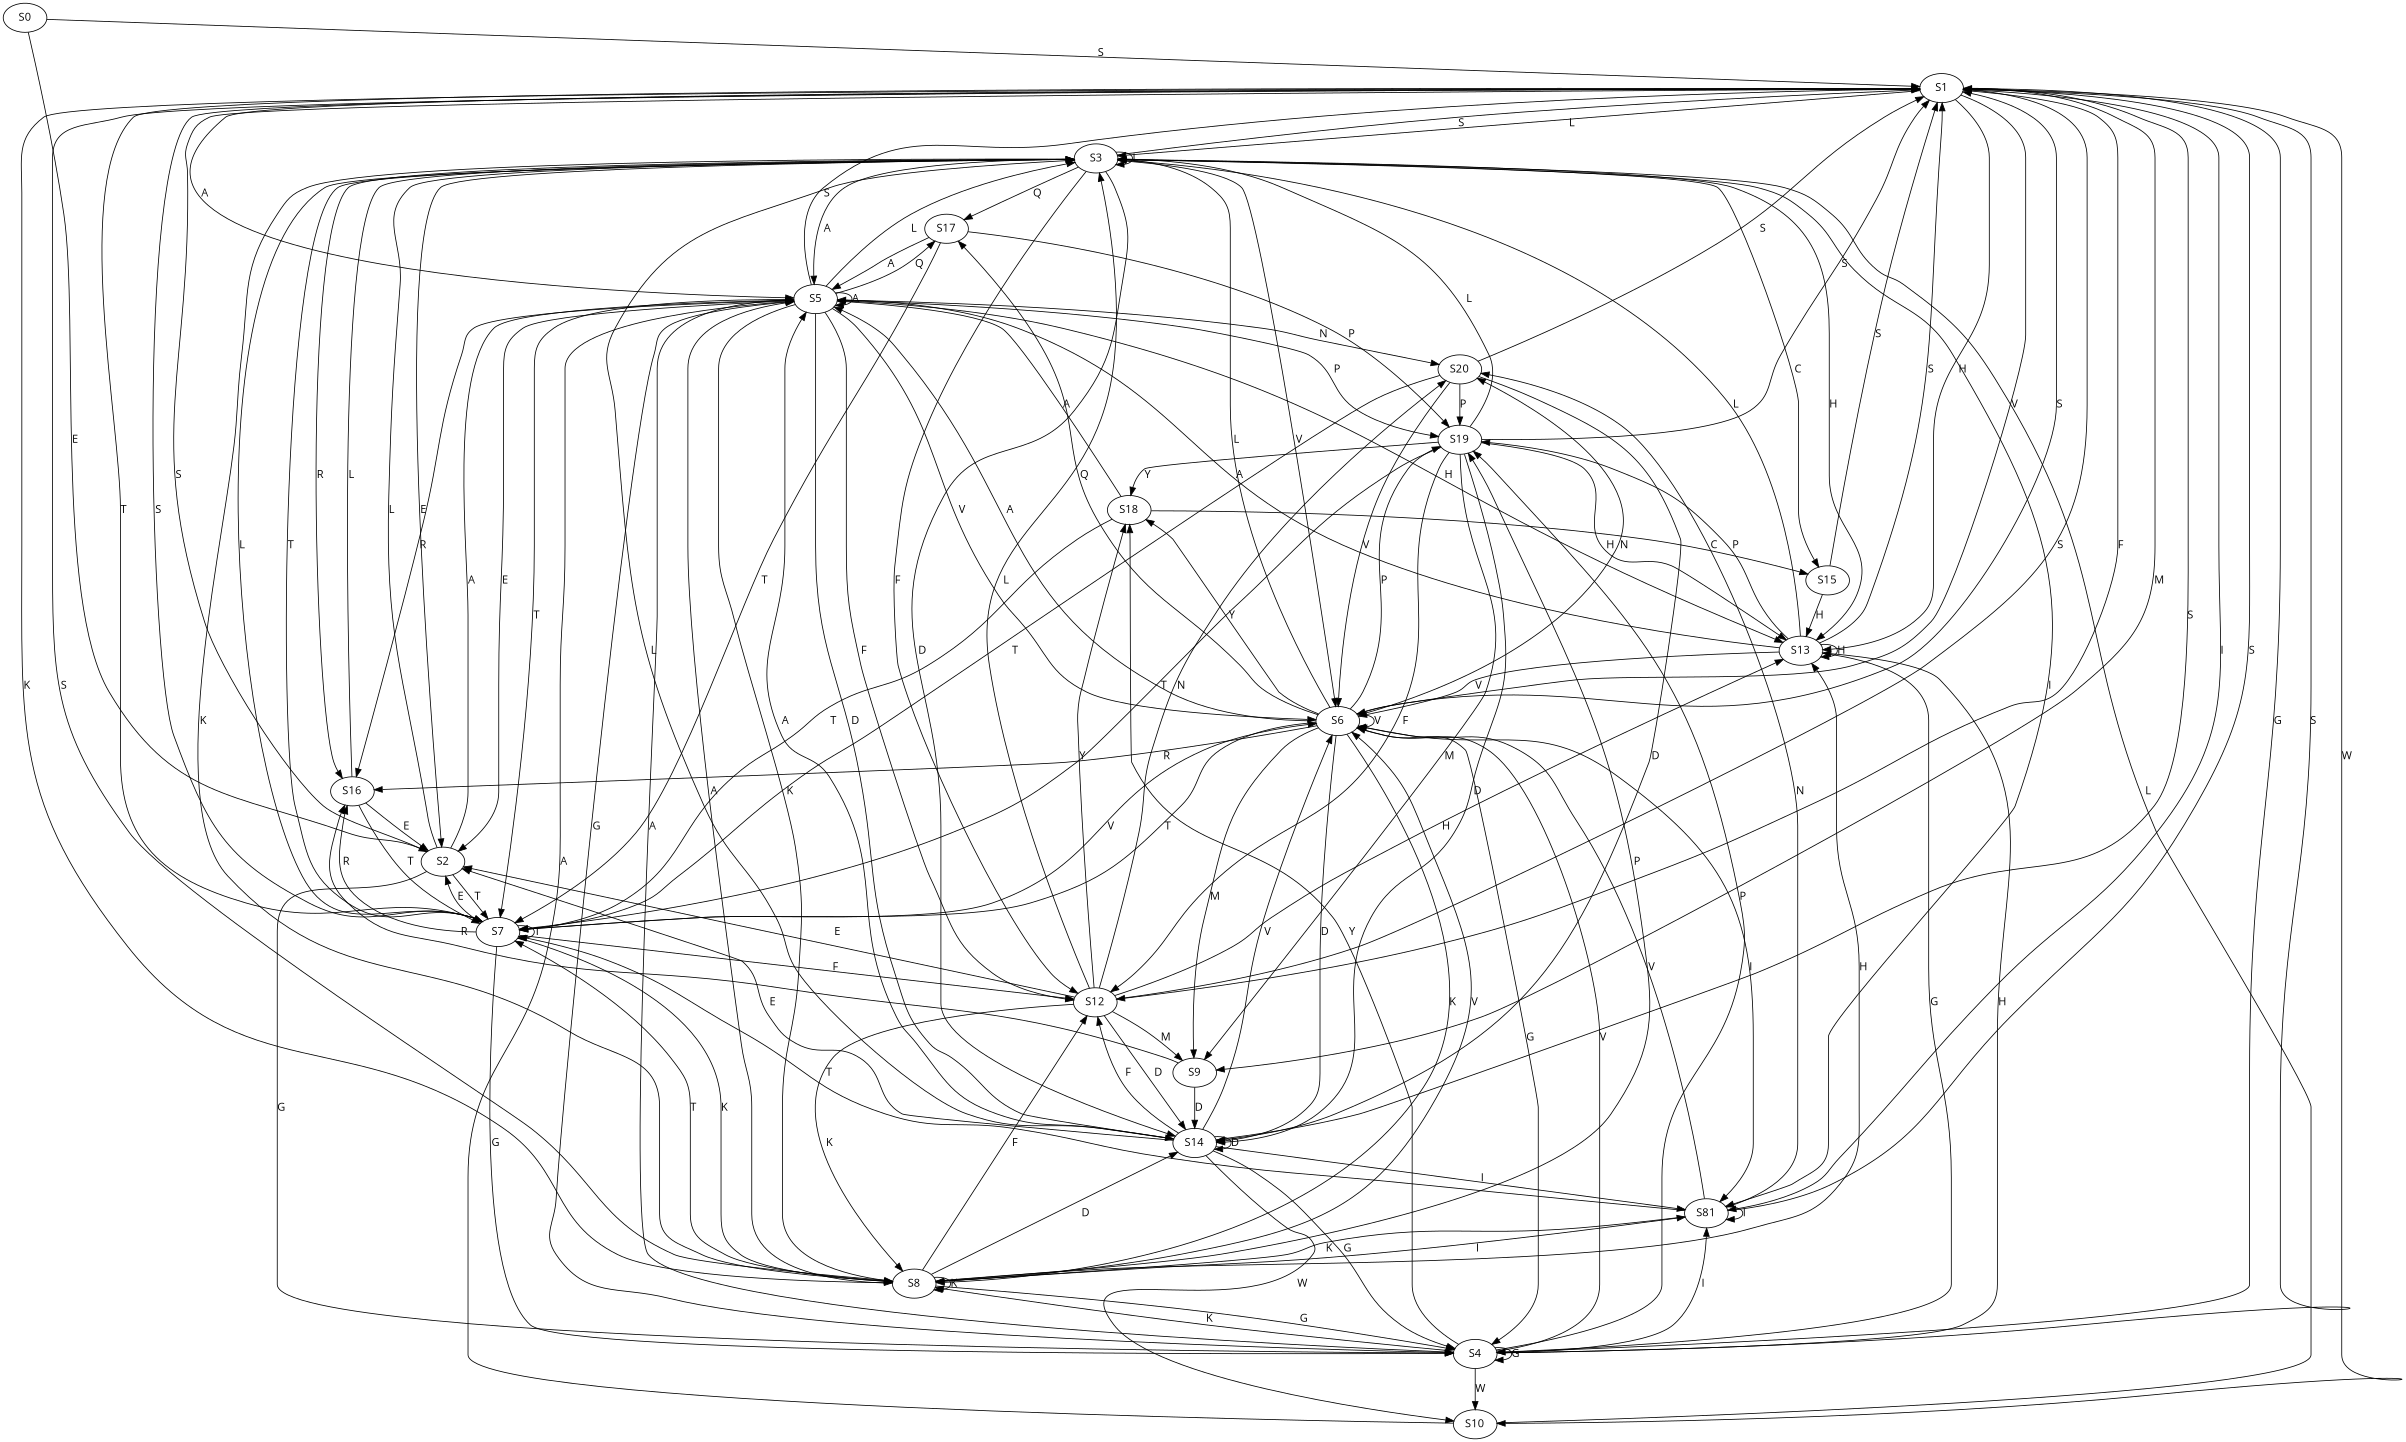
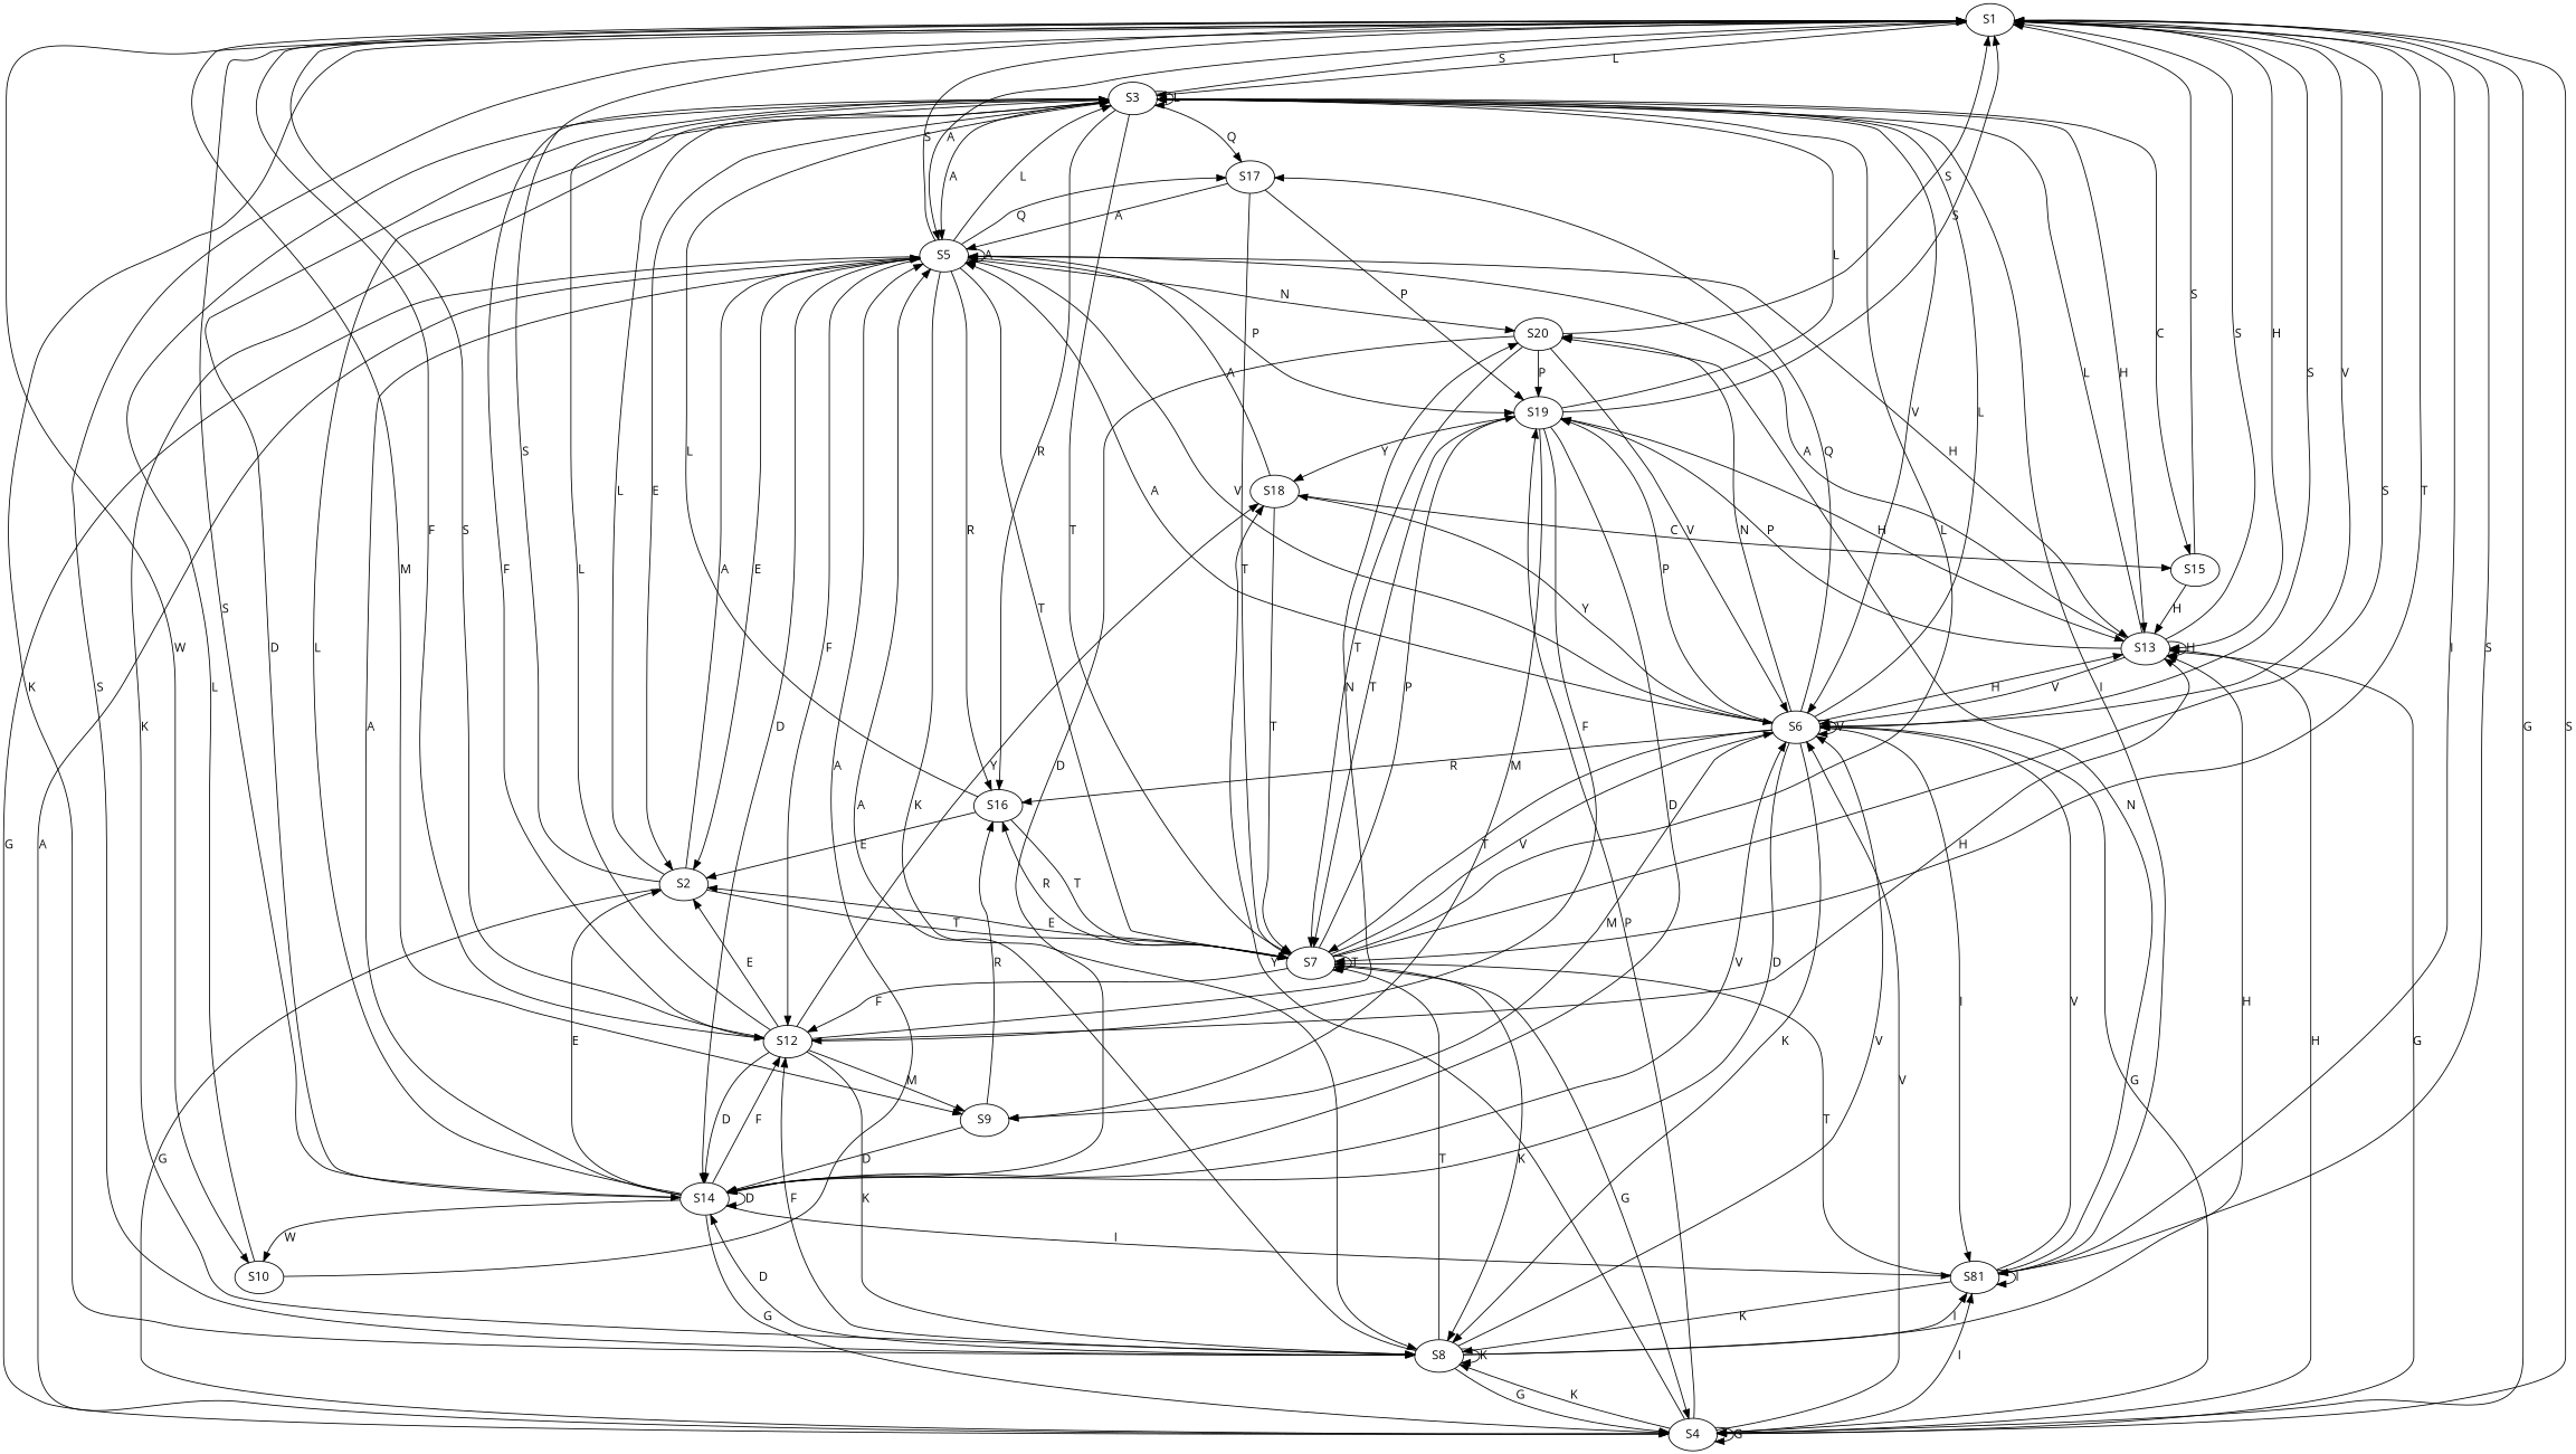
  strict digraph {
    fontname="Open Sans"
    node [fontname="Open Sans"]
    edge [fontname="Open Sans"]
-   S0
    S1
    S2
    S3
    S4
    S5
    S6
    S7
    S8
    S9
    S10
    n12 [label=S81]
    S12
    S13
    S14
    S15
    S16
    S17
    S18
    S19
    S20
-   S0 -> S1 [label=S]
-   S0 -> S2 [label=E]
    S1 -> S3 [label=L]
    S1 -> S4 [label=G]
    S1 -> S5 [label=A]
    S1 -> S6 [label=V]
    S1 -> S7 [label=T]
    S1 -> S8 [label=K]
    S1 -> S9 [label=M]
    S1 -> S10 [label=W]
    S1 -> n12 [label=I]
    S1 -> S12 [label=F]
    S1 -> S13 [label=H]
    S2 -> S1 [label=S]
    S2 -> S3 [label=L]
    S2 -> S4 [label=G]
    S2 -> S5 [label=A]
    S2 -> S7 [label=T]
    S3 -> S1 [label=S]
    S3 -> S2 [label=E]
    S3 -> S3 [label=L]
    S3 -> S5 [label=A]
    S3 -> S6 [label=V]
    S3 -> S7 [label=T]
    S3 -> S8 [label=K]
    S3 -> n12 [label=I]
    S3 -> S12 [label=F]
    S3 -> S13 [label=H]
    S3 -> S14 [label=D]
    S3 -> S15 [label=C]
    S3 -> S16 [label=R]
    S3 -> S17 [label=Q]
    S4 -> S1 [label=S]
    S4 -> S4 [label=G]
    S4 -> S5 [label=A]
    S4 -> S6 [label=V]
    S4 -> S8 [label=K]
-   S4 -> S10 [label=W]
    S4 -> n12 [label=I]
    S4 -> S13 [label=H]
    S4 -> S18 [label=Y]
    S4 -> S19 [label=P]
    S5 -> S1 [label=S]
    S5 -> S2 [label=E]
    S5 -> S3 [label=L]
    S5 -> S4 [label=G]
    S5 -> S5 [label=A]
    S5 -> S6 [label=V]
    S5 -> S7 [label=T]
    S5 -> S8 [label=K]
    S5 -> S12 [label=F]
    S5 -> S13 [label=H]
    S5 -> S14 [label=D]
    S5 -> S16 [label=R]
    S5 -> S17 [label=Q]
    S5 -> S19 [label=P]
    S5 -> S20 [label=N]
    S6 -> S1 [label=S]
    S6 -> S3 [label=L]
    S6 -> S4 [label=G]
    S6 -> S5 [label=A]
    S6 -> S6 [label=V]
    S6 -> S7 [label=T]
    S6 -> S8 [label=K]
    S6 -> S9 [label=M]
    S6 -> n12 [label=I]
+   S6 -> S13 [label=H]
    S6 -> S14 [label=D]
    S6 -> S16 [label=R]
    S6 -> S17 [label=Q]
    S6 -> S18 [label=Y]
    S6 -> S19 [label=P]
    S6 -> S20 [label=N]
    S7 -> S1 [label=S]
    S7 -> S2 [label=E]
    S7 -> S3 [label=L]
    S7 -> S4 [label=G]
    S7 -> S6 [label=V]
    S7 -> S7 [label=T]
    S7 -> S8 [label=K]
    S7 -> S12 [label=F]
    S7 -> S16 [label=R]
-   S8 -> S19 [label=P]
+   S7 -> S19 [label=P]
    S8 -> S1 [label=S]
    S8 -> S4 [label=G]
    S8 -> S5 [label=A]
    S8 -> S6 [label=V]
    S8 -> S7 [label=T]
    S8 -> S8 [label=K]
    S8 -> n12 [label=I]
    S8 -> S12 [label=F]
    S8 -> S13 [label=H]
    S8 -> S14 [label=D]
    S9 -> S14 [label=D]
    S9 -> S16 [label=R]
    S10 -> S3 [label=L]
    S10 -> S5 [label=A]
    n12 -> S1 [label=S]
    n12 -> S6 [label=V]
    n12 -> S7 [label=T]
    n12 -> S8 [label=K]
    n12 -> n12 [label=I]
    n12 -> S20 [label=N]
    S12 -> S1 [label=S]
    S12 -> S2 [label=E]
    S12 -> S3 [label=L]
    S12 -> S8 [label=K]
    S12 -> S9 [label=M]
    S12 -> S13 [label=H]
    S12 -> S14 [label=D]
    S12 -> S18 [label=Y]
    S12 -> S20 [label=N]
    S13 -> S1 [label=S]
    S13 -> S3 [label=L]
    S13 -> S4 [label=G]
    S13 -> S5 [label=A]
    S13 -> S6 [label=V]
    S13 -> S13 [label=H]
    S13 -> S19 [label=P]
    S14 -> S1 [label=S]
    S14 -> S2 [label=E]
    S14 -> S3 [label=L]
    S14 -> S4 [label=G]
    S14 -> S5 [label=A]
    S14 -> S6 [label=V]
    S14 -> S10 [label=W]
    S14 -> n12 [label=I]
    S14 -> S12 [label=F]
    S14 -> S14 [label=D]
    S15 -> S1 [label=S]
    S15 -> S13 [label=H]
    S16 -> S2 [label=E]
    S16 -> S3 [label=L]
    S16 -> S7 [label=T]
    S17 -> S5 [label=A]
    S17 -> S7 [label=T]
    S17 -> S19 [label=P]
    S18 -> S5 [label=A]
    S18 -> S7 [label=T]
    S18 -> S15 [label=C]
    S19 -> S1 [label=S]
    S19 -> S3 [label=L]
    S19 -> S7 [label=T]
    S19 -> S9 [label=M]
    S19 -> S12 [label=F]
    S19 -> S13 [label=H]
    S19 -> S14 [label=D]
    S19 -> S18 [label=Y]
    S20 -> S1 [label=S]
    S20 -> S6 [label=V]
    S20 -> S7 [label=T]
    S20 -> S14 [label=D]
    S20 -> S19 [label=P]
  }
